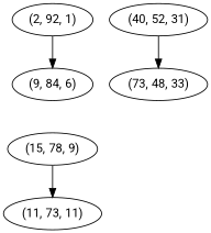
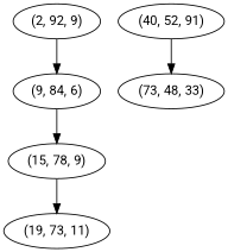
  digraph {
    fontname=Roboto
    node [fontname=Roboto]
    edge [fontname=Roboto]
-   "(2, 92, 1)"
+   "(2, 92, 1)" [label="(2, 92, 9)"]
    "(9, 84, 6)"
    "(15, 78, 9)"
-   "(19, 73, 11)" [label="(11, 73, 11)"]
+   "(19, 73, 11)"
    n5 [label="(73, 48, 33)"]
-   "(40, 52, 31)"
+   "(40, 52, 31)" [label="(40, 52, 91)"]
    "(2, 92, 1)" -> "(9, 84, 6)"
+   "(9, 84, 6)" -> "(15, 78, 9)"
    "(15, 78, 9)" -> "(19, 73, 11)"
    "(40, 52, 31)" -> n5
  }
